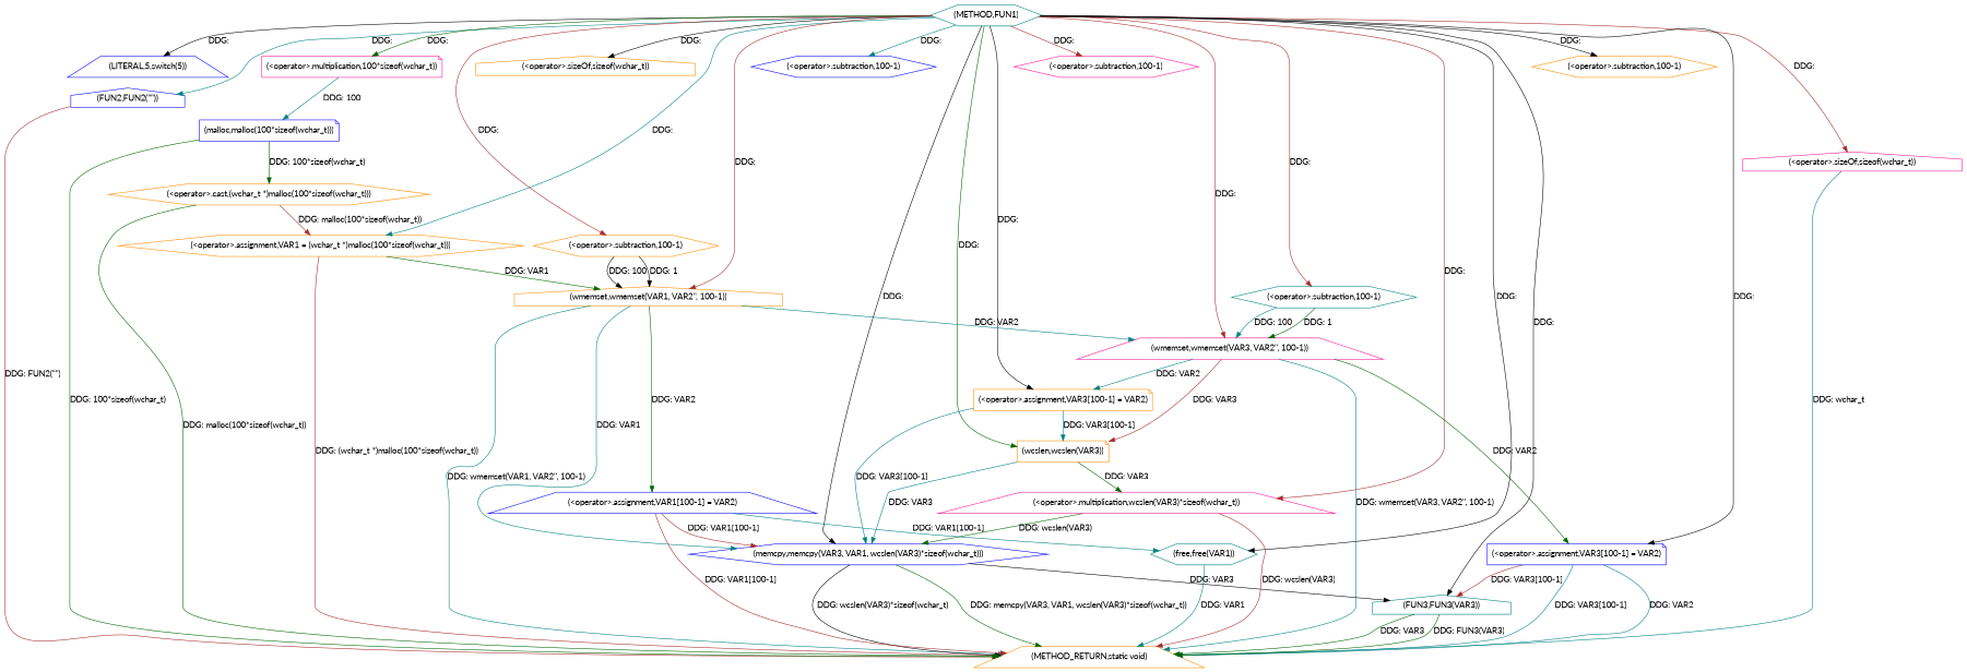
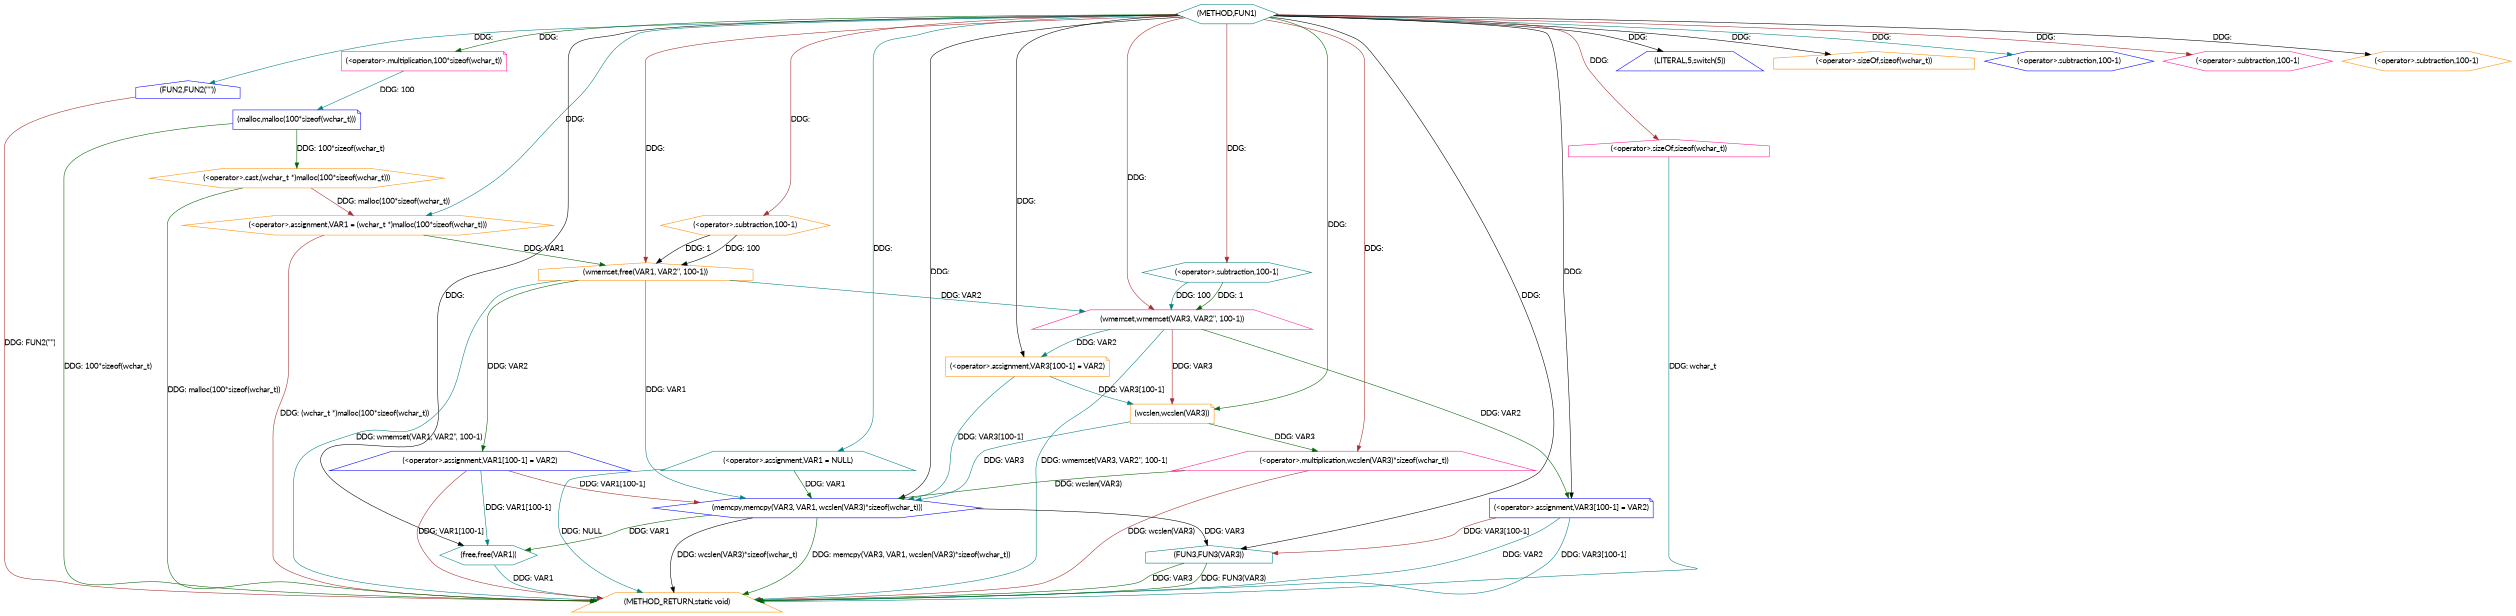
  digraph {
    fontname=Lato
    node [color=darkorange fontname=Lato shape=hexagon]
    edge [color=teal fontname=Lato]
    n1 [color=teal label="(METHOD,FUN1)"]
+   n2 [color=teal label="(<operator>.assignment,VAR1 = NULL)" shape=trapezium]
    n3 [color=blue label="(LITERAL,5,switch(5))" shape=trapezium]
    n4 [color=blue label="(FUN2,FUN2(\"\"))" shape=house]
    n5 [label="(<operator>.assignment,VAR1 = (wchar_t *)malloc(100*sizeof(wchar_t)))"]
    n6 [color=deeppink label="(<operator>.multiplication,100*sizeof(wchar_t))" shape=note]
    n7 [label="(<operator>.sizeOf,sizeof(wchar_t))" shape=house]
-   n8 [label="(wmemset,wmemset(VAR1, VAR2'', 100-1))" shape=house]
+   n8 [label="(wmemset,free(VAR1, VAR2'', 100-1))" shape=house]
    n9 [label="(<operator>.subtraction,100-1)"]
    n10 [color=blue label="(<operator>.subtraction,100-1)"]
    n11 [color=deeppink label="(wmemset,wmemset(VAR3, VAR2'', 100-1))" shape=trapezium]
    n12 [color=teal label="(<operator>.subtraction,100-1)"]
    n13 [label="(<operator>.assignment,VAR3[100-1] = VAR2)" shape=note]
    n14 [color=deeppink label="(<operator>.subtraction,100-1)"]
    n15 [color=blue label="(memcpy,memcpy(VAR3, VAR1, wcslen(VAR3)*sizeof(wchar_t)))"]
    n16 [color=deeppink label="(<operator>.multiplication,wcslen(VAR3)*sizeof(wchar_t))" shape=trapezium]
    n17 [label="(wcslen,wcslen(VAR3))" shape=note]
    n18 [color=deeppink label="(<operator>.sizeOf,sizeof(wchar_t))" shape=house]
    n19 [color=blue label="(<operator>.assignment,VAR3[100-1] = VAR2)" shape=note]
    n20 [label="(<operator>.subtraction,100-1)"]
    n21 [color=teal label="(FUN3,FUN3(VAR3))" shape=house]
    n22 [color=teal label="(free,free(VAR1))"]
    n23 [label="(METHOD_RETURN,static void)" shape=trapezium]
    n24 [color=blue label="(malloc,malloc(100*sizeof(wchar_t)))" shape=note]
    n25 [color=blue label="(<operator>.assignment,VAR1[100-1] = VAR2)" shape=trapezium]
    n26 [label="(<operator>.cast,(wchar_t *)malloc(100*sizeof(wchar_t)))"]
+   n1 -> n2 [label="DDG: "]
    n1 -> n3 [color=black label="DDG: "]
    n1 -> n4 [label="DDG: "]
    n1 -> n5 [label="DDG: "]
    n1 -> n6 [color=darkgreen label="DDG: "]
    n1 -> n7 [color=black label="DDG: "]
    n1 -> n8 [color=brown label="DDG: "]
    n1 -> n9 [color=brown label="DDG: "]
    n1 -> n10 [label="DDG: "]
    n1 -> n11 [color=brown label="DDG: "]
    n1 -> n12 [color=brown label="DDG: "]
    n1 -> n13 [color=black label="DDG: "]
    n1 -> n14 [color=brown label="DDG: "]
    n1 -> n15 [color=black label="DDG: "]
    n1 -> n16 [color=brown label="DDG: "]
    n1 -> n17 [color=darkgreen label="DDG: "]
    n1 -> n18 [color=brown label="DDG: "]
    n1 -> n19 [color=black label="DDG: "]
    n1 -> n20 [color=black label="DDG: "]
    n1 -> n21 [color=black label="DDG: "]
    n1 -> n22 [color=black label="DDG: "]
+   n2 -> n15 [color=darkgreen label="DDG: VAR1"]
+   n2 -> n23 [label="DDG: NULL"]
    n4 -> n23 [color=brown label="DDG: FUN2(\"\")"]
    n5 -> n8 [color=darkgreen label="DDG: VAR1"]
    n5 -> n23 [color=brown label="DDG: (wchar_t *)malloc(100*sizeof(wchar_t))"]
    n6 -> n24 [label="DDG: 100"]
    n8 -> n11 [label="DDG: VAR2"]
    n8 -> n15 [label="DDG: VAR1"]
    n8 -> n23 [label="DDG: wmemset(VAR1, VAR2'', 100-1)"]
    n8 -> n25 [color=darkgreen label="DDG: VAR2"]
    n9 -> n8 [color=black label="DDG: 100"]
    n9 -> n8 [color=black label="DDG: 1"]
    n11 -> n13 [label="DDG: VAR2"]
    n11 -> n17 [color=brown label="DDG: VAR3"]
    n11 -> n19 [color=darkgreen label="DDG: VAR2"]
    n11 -> n23 [label="DDG: wmemset(VAR3, VAR2'', 100-1)"]
    n12 -> n11 [label="DDG: 100"]
    n12 -> n11 [color=darkgreen label="DDG: 1"]
    n13 -> n15 [label="DDG: VAR3[100-1]"]
    n13 -> n17 [label="DDG: VAR3[100-1]"]
    n15 -> n21 [color=black label="DDG: VAR3"]
+   n15 -> n22 [color=darkgreen label="DDG: VAR1"]
    n15 -> n23 [color=darkgreen label="DDG: memcpy(VAR3, VAR1, wcslen(VAR3)*sizeof(wchar_t))"]
    n15 -> n23 [color=black label="DDG: wcslen(VAR3)*sizeof(wchar_t)"]
    n16 -> n15 [color=darkgreen label="DDG: wcslen(VAR3)"]
    n16 -> n23 [color=brown label="DDG: wcslen(VAR3)"]
    n17 -> n15 [label="DDG: VAR3"]
    n17 -> n16 [color=darkgreen label="DDG: VAR3"]
    n18 -> n23 [label="DDG: wchar_t"]
    n19 -> n21 [color=brown label="DDG: VAR3[100-1]"]
    n19 -> n23 [label="DDG: VAR2"]
    n19 -> n23 [label="DDG: VAR3[100-1]"]
    n21 -> n23 [color=darkgreen label="DDG: VAR3"]
    n21 -> n23 [color=darkgreen label="DDG: FUN3(VAR3)"]
    n22 -> n23 [label="DDG: VAR1"]
    n24 -> n23 [color=darkgreen label="DDG: 100*sizeof(wchar_t)"]
    n24 -> n26 [color=darkgreen label="DDG: 100*sizeof(wchar_t)"]
    n25 -> n15 [color=brown label="DDG: VAR1[100-1]"]
    n25 -> n22 [label="DDG: VAR1[100-1]"]
    n25 -> n23 [color=brown label="DDG: VAR1[100-1]"]
    n26 -> n5 [color=brown label="DDG: malloc(100*sizeof(wchar_t))"]
    n26 -> n23 [color=darkgreen label="DDG: malloc(100*sizeof(wchar_t))"]
  }
